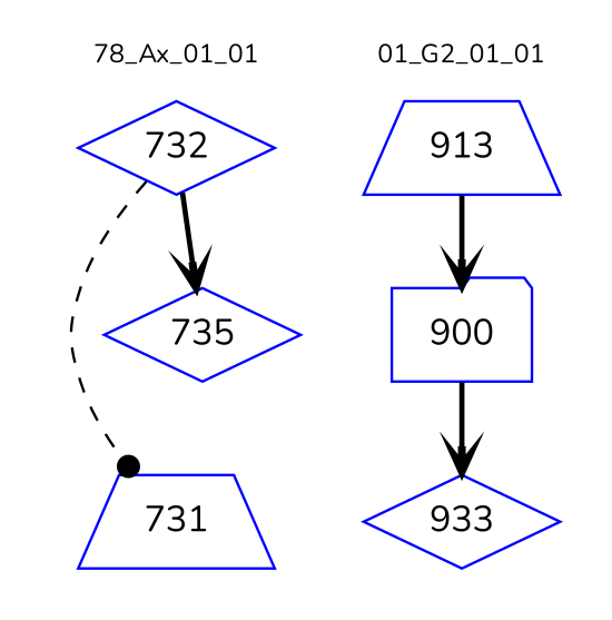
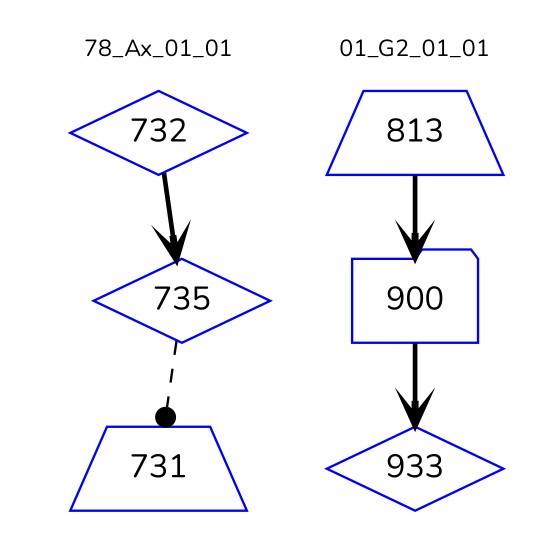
  digraph {
    fontname=Nunito
    node [color=blue fontname=Nunito shape=diamond]
    edge [arrowhead=vee color=black fontname=Nunito style=bold]
    n1 [label=732]
    n2 [label=731 shape=trapezium]
    n3 [label=735]
-   n4 [label=913 shape=trapezium]
+   n4 [label=813 shape=trapezium]
    n5 [label=900 shape=folder]
    n6 [label=933]
    subgraph cluster_1 {
      color=white
      fontsize=10
      label="78_Ax_01_01"
      n1
      n2
      n3
    }
    subgraph cluster_2 {
      color=white
      fontsize=10
      label="01_G2_01_01"
      n4
      n5
      n6
    }
-   n1 -> n2 [arrowhead=dot style=dashed]
+   n3 -> n2 [arrowhead=dot style=dashed]
    n1 -> n3
    n4 -> n5
    n5 -> n6
  }
